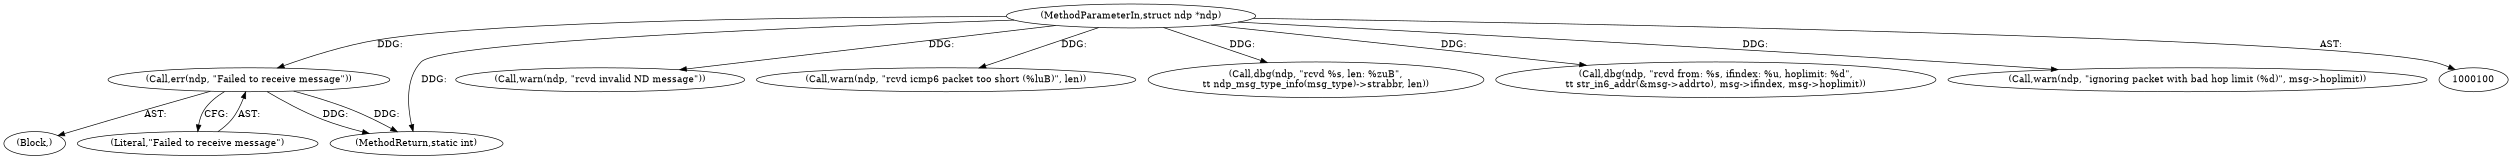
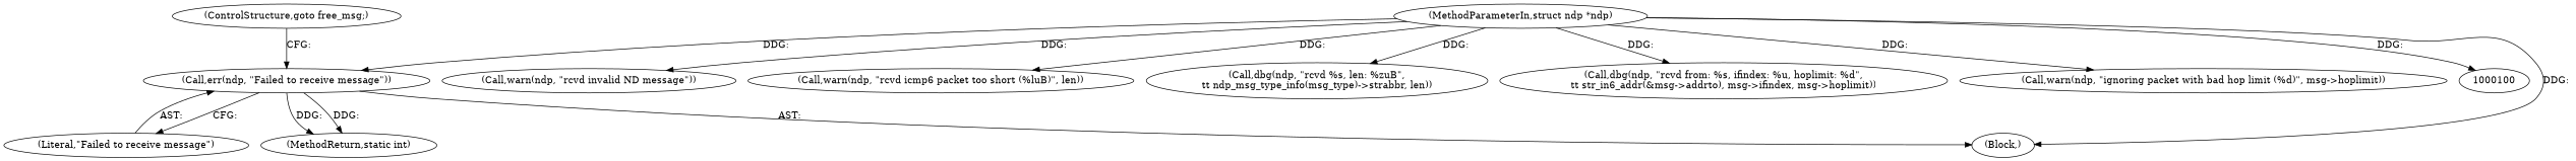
  digraph {
    n1 [label="(Call,err(ndp, \"Failed to receive message\"))"]
    n2 [label="(Block,)"]
    n3 [label="(Literal,\"Failed to receive message\")"]
    n4 [label="(MethodReturn,static int)"]
    n5 [label="(MethodParameterIn,struct ndp *ndp)"]
    n6 [label="(Call,warn(ndp, \"rcvd invalid ND message\"))"]
    n7 [label="(Call,warn(ndp, \"rcvd icmp6 packet too short (%luB)\", len))"]
    n8 [label="(Call,dbg(ndp, \"rcvd %s, len: %zuB\",\n\t\t ndp_msg_type_info(msg_type)->strabbr, len))"]
    n9 [label="(Call,dbg(ndp, \"rcvd from: %s, ifindex: %u, hoplimit: %d\",\n\t\t str_in6_addr(&msg->addrto), msg->ifindex, msg->hoplimit))"]
    n10 [label="(Call,warn(ndp, \"ignoring packet with bad hop limit (%d)\", msg->hoplimit))"]
    1000100
+   n12 [label="(ControlStructure,goto free_msg;)"]
    n1 -> n2 [label="AST: "]
    n1 -> n3 [label="CFG: "]
    n1 -> n4 [label="DDG: "]
    n1 -> n4 [label="DDG: "]
    n3 -> n1 [label="AST: "]
    n5 -> n1 [label="DDG: "]
-   n5 -> n4 [label="DDG: "]
+   n5 -> n2 [label="DDG: "]
    n5 -> n6 [label="DDG: "]
    n5 -> n7 [label="DDG: "]
    n5 -> n8 [label="DDG: "]
    n5 -> n9 [label="DDG: "]
    n5 -> n10 [label="DDG: "]
-   n5 -> 1000100 [label="AST: "]
+   n5 -> 1000100 [label="DDG: "]
+   n12 -> n1 [label="CFG: "]
  }
